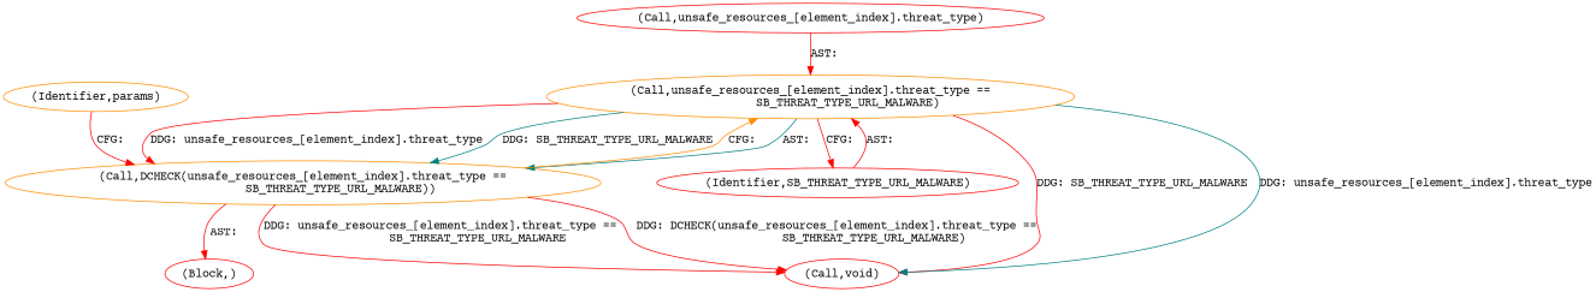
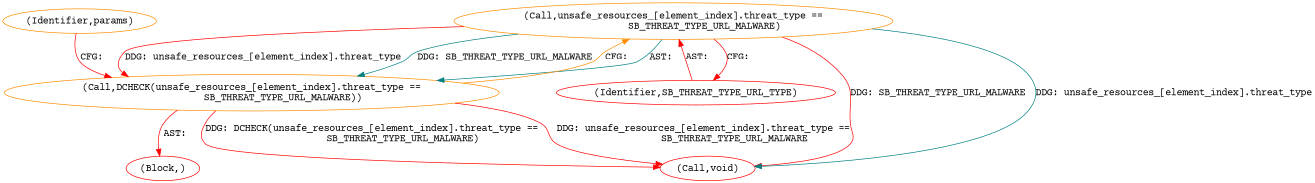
  digraph {
    fontname="Courier Prime"
    node [color=red fontname="Courier Prime"]
    edge [color=red fontname="Courier Prime"]
    n1 [color=darkorange label="(Call,unsafe_resources_[element_index].threat_type ==\n           SB_THREAT_TYPE_URL_MALWARE)"]
    n2 [color=darkorange label="(Call,DCHECK(unsafe_resources_[element_index].threat_type ==\n           SB_THREAT_TYPE_URL_MALWARE))"]
-   n3 [label="(Identifier,SB_THREAT_TYPE_URL_MALWARE)"]
+   n3 [label="(Identifier,SB_THREAT_TYPE_URL_TYPE)"]
    n4 [label="(Call,void)"]
    n5 [label="(Block,)"]
    n6 [color=darkorange label="(Identifier,params)"]
-   n7 [label="(Call,unsafe_resources_[element_index].threat_type)"]
    n1 -> n2 [color=teal label="AST: "]
    n1 -> n2 [label="DDG: unsafe_resources_[element_index].threat_type"]
    n1 -> n2 [color=teal label="DDG: SB_THREAT_TYPE_URL_MALWARE"]
    n1 -> n3 [label="CFG: "]
    n1 -> n4 [label="DDG: SB_THREAT_TYPE_URL_MALWARE"]
    n1 -> n4 [color=teal label="DDG: unsafe_resources_[element_index].threat_type"]
    n2 -> n1 [color=darkorange label="CFG: "]
    n2 -> n4 [label="DDG: unsafe_resources_[element_index].threat_type ==\n           SB_THREAT_TYPE_URL_MALWARE"]
    n2 -> n4 [label="DDG: DCHECK(unsafe_resources_[element_index].threat_type ==\n           SB_THREAT_TYPE_URL_MALWARE)"]
    n2 -> n5 [label="AST: "]
    n3 -> n1 [label="AST: "]
    n6 -> n2 [label="CFG: "]
-   n7 -> n1 [label="AST: "]
  }
